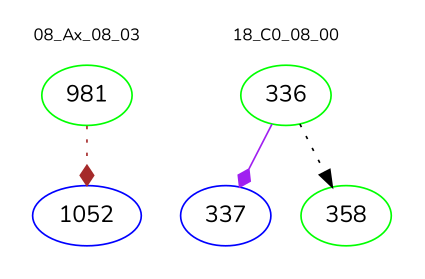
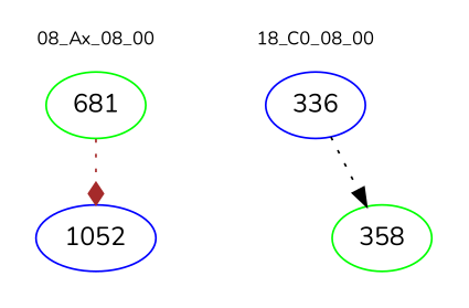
  digraph {
    fontname=Nunito
    node [color=green fontname=Nunito]
    edge [arrowhead=diamond fontname=Nunito style=dotted]
-   n1 [label=981]
+   n1 [label=681]
    n2 [color=blue label=1052]
-   n3 [label=336]
-   n4 [color=blue label=337]
+   n3 [color=blue label=336]
    n5 [label=358]
    subgraph cluster_1 {
      color=white
      fontsize=10
-     label="08_Ax_08_03"
+     label="08_Ax_08_00"
      n1
      n2
    }
    subgraph cluster_2 {
      color=white
      fontsize=10
      label="18_C0_08_00"
      n3
-     n4
      n5
    }
    n1 -> n2 [color=brown]
-   n3 -> n4 [color=purple style=solid]
    n3 -> n5 [arrowhead=normal color=black]
  }
